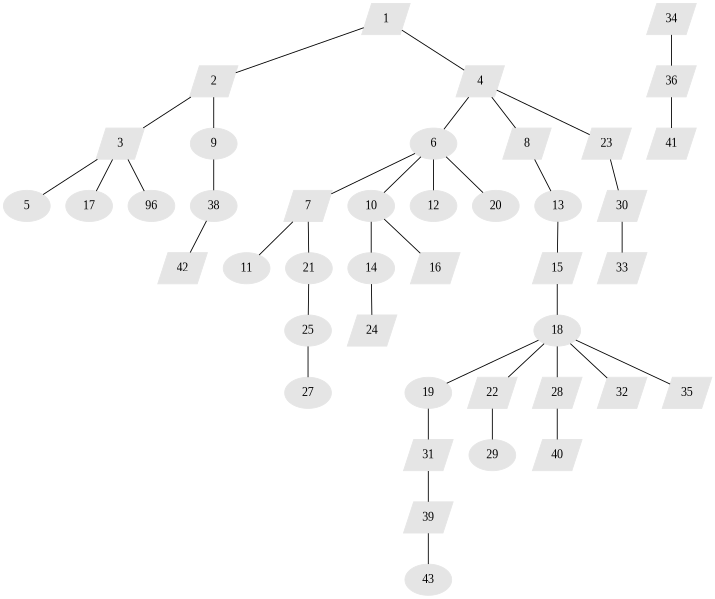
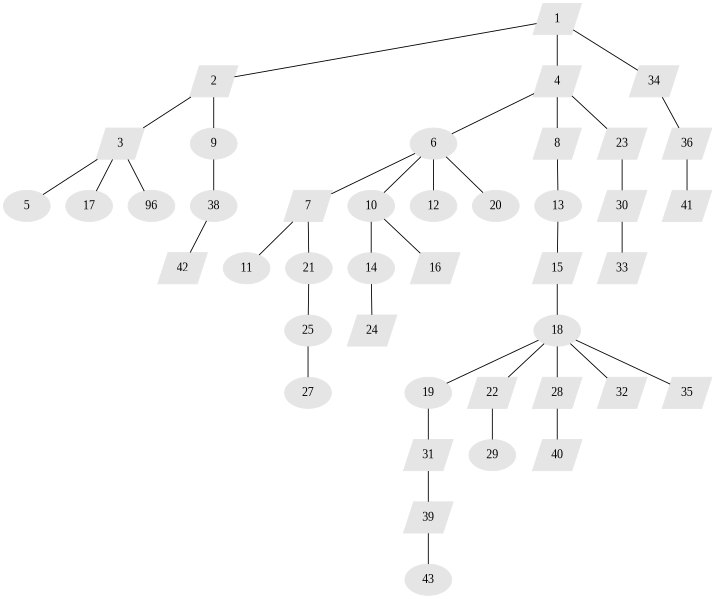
  graph {
    fontname="Liberation Serif"
    node [color=gray90 fontname="Liberation Serif" shape=parallelogram style=filled]
    edge [fontname="Liberation Serif" weight=1.0]
    1
    2
    4
    34
    3
    9 [shape=ellipse]
    6 [shape=ellipse]
    8
    23
    36
    5 [shape=ellipse]
    17 [shape=ellipse]
    n13 [label=96 shape=ellipse]
    38 [shape=ellipse]
    7
    10 [shape=ellipse]
    12 [shape=ellipse]
    20 [shape=ellipse]
    13 [shape=ellipse]
    30
    11 [shape=ellipse]
    21 [shape=ellipse]
    14 [shape=ellipse]
    16
    25 [shape=ellipse]
    15
    42
    24
    18 [shape=ellipse]
    19 [shape=ellipse]
    22
    28
    32
    35
    31
    29 [shape=ellipse]
    40
    39
    27 [shape=ellipse]
    33
    43 [shape=ellipse]
    41
    1 -- 2
    1 -- 4
+   1 -- 34
    2 -- 3
    2 -- 9
    4 -- 6
    4 -- 8
    4 -- 23
    34 -- 36
    3 -- 5
    3 -- 17
    3 -- n13
    9 -- 38
    6 -- 7
    6 -- 10
    6 -- 12
    6 -- 20
    8 -- 13
    23 -- 30
    36 -- 41
    38 -- 42
    7 -- 11
    7 -- 21
    10 -- 14
    10 -- 16
    13 -- 15
    30 -- 33
    21 -- 25
    14 -- 24
    25 -- 27
    15 -- 18
    18 -- 19
    18 -- 22
    18 -- 28
    18 -- 32
    18 -- 35
    19 -- 31
    22 -- 29
    28 -- 40
    31 -- 39
    39 -- 43
  }
